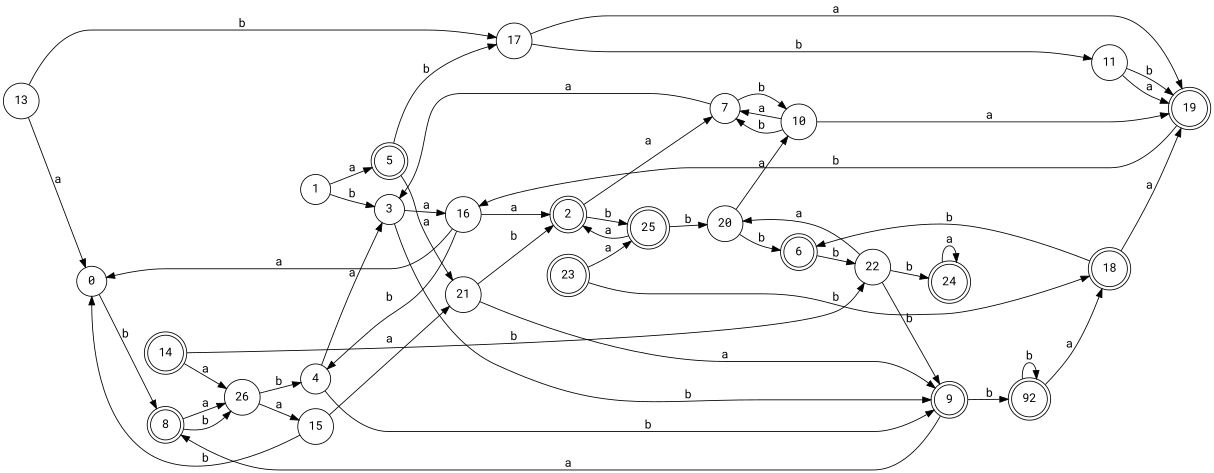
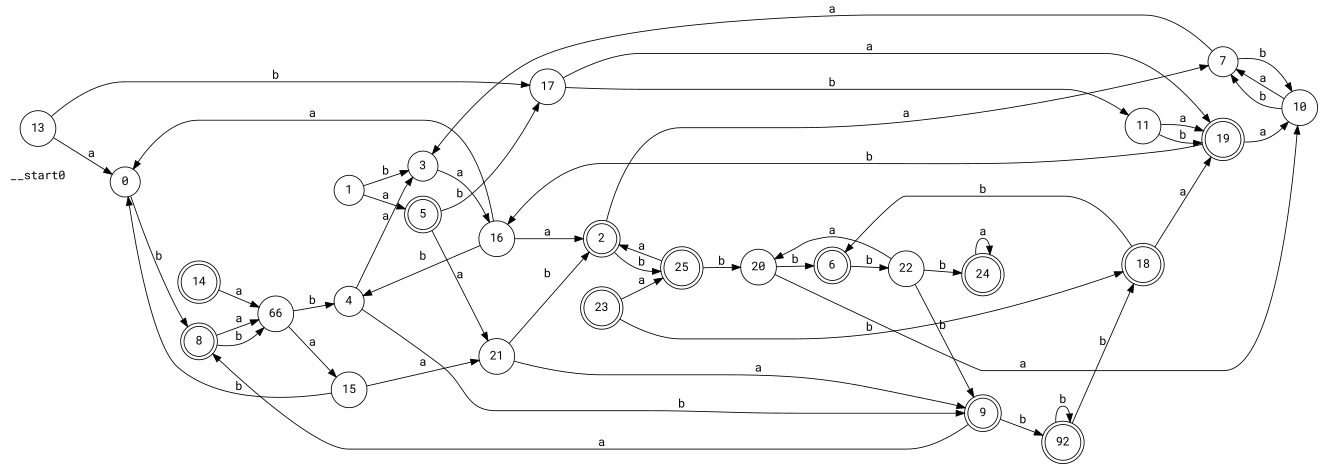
  digraph {
    fontname="Roboto Mono"
    rankdir=LR
    node [fontname="Roboto Mono" shape=circle color=black fillcolor=white style=filled]
    edge [fontname="Roboto Mono"]
+   __start0 [shape=none color="" fillcolor="" style=""]
    n2 [label=0]
    n3 [label=8 shape=doublecircle style="rounded,filled"]
-   n4 [label=26]
+   n4 [label=66]
    n5 [label=16]
    n6 [label=2 shape=doublecircle style="rounded,filled"]
    n7 [label=4]
    n8 [label=1]
    n9 [label=3]
    n10 [label=5 shape=doublecircle style="rounded,filled"]
    n11 [label=9 shape=doublecircle style="rounded,filled"]
    n12 [label=17 style="rounded,filled"]
    n13 [label=21]
    n14 [label=7]
    n15 [label=25 shape=doublecircle style="rounded,filled"]
    n16 [label=10]
    n17 [label=20]
    n18 [label=92 shape=doublecircle style="rounded,filled"]
    n19 [label=11]
    n20 [label=19 shape=doublecircle style="rounded,filled"]
    n21 [label=6 shape=doublecircle style="rounded,filled"]
    n22 [label=22]
    n23 [label=24 shape=doublecircle style="rounded,filled"]
    n24 [label=15]
    n25 [label=18 shape=doublecircle style="rounded,filled"]
    n26 [label=13]
    n27 [label=14 shape=doublecircle style="rounded,filled"]
    n28 [label=23 shape=doublecircle style="rounded,filled"]
    n2 -> n3 [label=b]
    n3 -> n4 [label=a]
    n3 -> n4 [label=b]
    n4 -> n7 [label=b]
    n4 -> n24 [label=a]
    n5 -> n2 [label=a]
    n5 -> n6 [label=a]
    n5 -> n7 [label=b]
    n6 -> n14 [label=a]
    n6 -> n15 [label=b]
    n7 -> n9 [label=a]
    n7 -> n11 [label=b]
    n8 -> n9 [label=b]
    n8 -> n10 [label=a]
    n9 -> n5 [label=a]
-   n9 -> n11 [label=b]
    n10 -> n12 [label=b]
    n10 -> n13 [label=a]
    n11 -> n3 [label=a]
    n11 -> n18 [label=b]
    n12 -> n19 [label=b]
    n12 -> n20 [label=a]
    n13 -> n6 [label=b]
    n13 -> n11 [label=a]
    n14 -> n9 [label=a]
    n14 -> n16 [label=b]
    n15 -> n6 [label=a]
    n15 -> n17 [label=b]
    n16 -> n14 [label=a]
    n16 -> n14 [label=b]
    n17 -> n16 [label=a]
    n17 -> n21 [label=b]
    n18 -> n18 [label=b]
-   n18 -> n25 [label=a]
+   n18 -> n25 [label=b]
    n19 -> n20 [label=a]
    n19 -> n20 [label=b]
    n20 -> n5 [label=b]
-   n16 -> n20 [label=a]
+   n20 -> n16 [label=a]
    n21 -> n22 [label=b]
    n22 -> n11 [label=b]
    n22 -> n17 [label=a]
    n22 -> n23 [label=b]
    n23 -> n23 [label=a]
    n24 -> n2 [label=b]
    n24 -> n13 [label=a]
    n25 -> n20 [label=a]
    n25 -> n21 [label=b]
    n26 -> n2 [label=a]
    n26 -> n12 [label=b]
    n27 -> n4 [label=a]
-   n27 -> n22 [label=b]
    n28 -> n15 [label=a]
    n28 -> n25 [label=b]
  }
